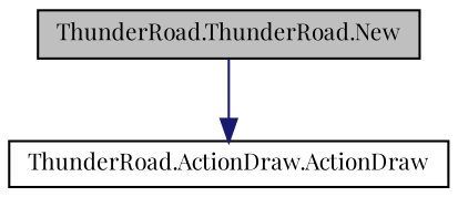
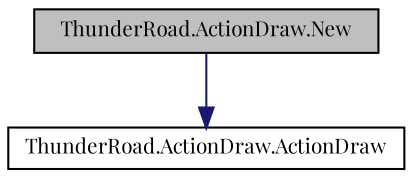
  digraph {
    rankdir=TB
    fontname="Playfair Display"
    node [color=black fontname="Playfair Display" fontsize=10 shape=record style=filled]
-   n1 [fillcolor=grey75 fontcolor=black height=0.2 label="ThunderRoad.ThunderRoad.New" width=0.4]
+   n1 [fillcolor=grey75 fontcolor=black height=0.2 label="ThunderRoad.ActionDraw.New" width=0.4]
    n2 [fillcolor=white height=0.2 label="ThunderRoad.ActionDraw.ActionDraw" width=0.4]
    n1 -> n2 [color=midnightblue fontname="Playfair Display" fontsize=10 labelfontname=Helvetica labelfontsize=10 style=solid]
  }
